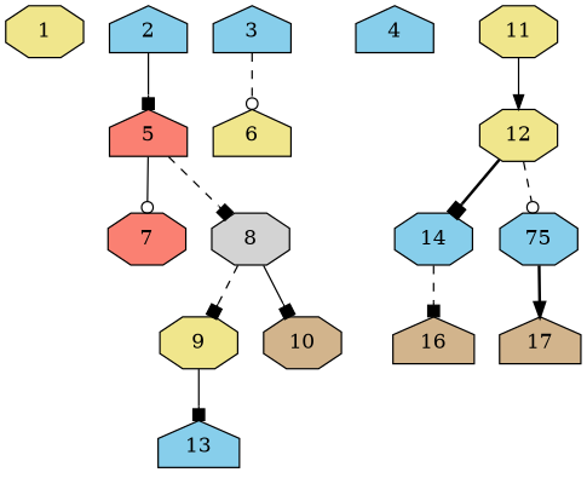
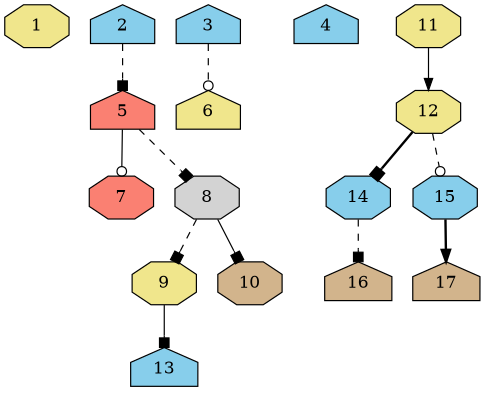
  digraph {
    node [alpha=0.16 fillcolor=skyblue shape=octagon style=filled]
    edge [arrowhead=box style=solid]
    1 [expect_size=5512573186655856 fillcolor=khaki]
    2 [alpha=0.15 expect_size=1929958854561255 shape=house]
    5 [alpha=0.09 expect_size=259916348492103936 fillcolor=salmon shape=house]
    7 [alpha=0.14 expect_size=75793612541437935616 fillcolor=salmon]
    8 [alpha=0.05 expect_size=32092248501911552000 fillcolor=lightgrey]
    9 [alpha=0.12 expect_size=14979147771930476544 fillcolor=khaki]
    10 [expect_size=646700029906311 fillcolor=tan]
    3 [alpha=0.09 expect_size=3445883995276868 shape=house]
    6 [alpha=0.20 expect_size=153766025206846 fillcolor=khaki shape=house]
    4 [alpha=0.14 expect_size=8343446027431583 shape=house]
    13 [alpha=0.10 expect_size=234977584349794912 shape=house]
    11 [alpha=0.01 expect_size=12397588131289232 fillcolor=khaki]
    12 [alpha=0.02 expect_size=613768538705701 fillcolor=khaki]
    14 [alpha=0.17 expect_size=1289496509633419]
-   15 [alpha=0.06 expect_size=230318836770989408256 label=75]
+   15 [alpha=0.06 expect_size=230318836770989408256]
    16 [alpha=0.11 expect_size=15187533081478168576 fillcolor=tan shape=house]
    17 [alpha=0.07 expect_size=60800258410816944 fillcolor=tan shape=house]
-   2 -> 5
+   2 -> 5 [style=dashed]
    5 -> 7 [arrowhead=odot]
    5 -> 8 [style=dashed]
    8 -> 9 [style=dashed]
    8 -> 10
    9 -> 13
    3 -> 6 [arrowhead=odot style=dashed]
    11 -> 12 [arrowhead=normal]
    12 -> 14 [style=bold]
    12 -> 15 [arrowhead=odot style=dashed]
    14 -> 16 [style=dashed]
    15 -> 17 [arrowhead=normal style=bold]
  }
